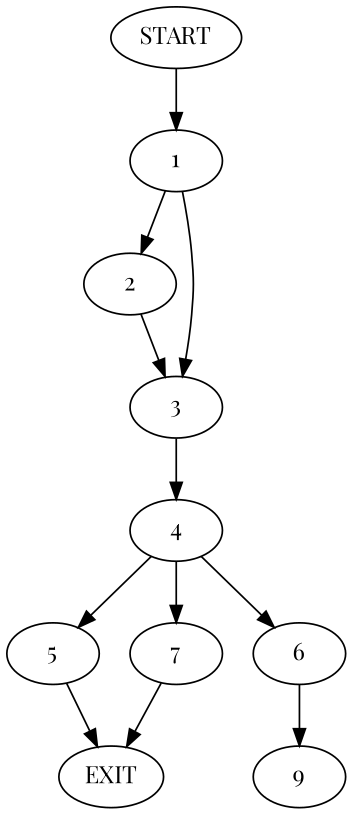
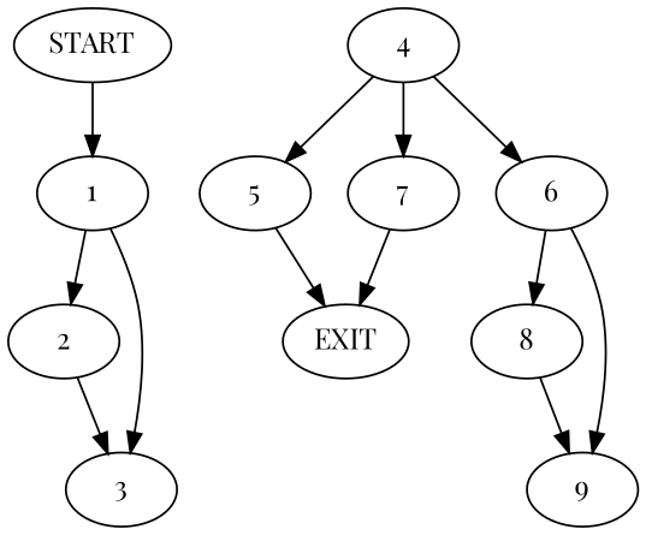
  digraph {
    fontname="Playfair Display"
    node [fontname="Playfair Display"]
    edge [fontname="Playfair Display"]
    n1 [label=START]
    1
    2
    3
    n5 [label=EXIT]
    4
    5
    6
    7
+   8
    9
    n1 -> 1
    1 -> 2
    1 -> 3
    2 -> 3
-   3 -> 4
    4 -> 5
    4 -> 6
    4 -> 7
    5 -> n5
+   6 -> 8
    6 -> 9
    7 -> n5
+   8 -> 9
  }
